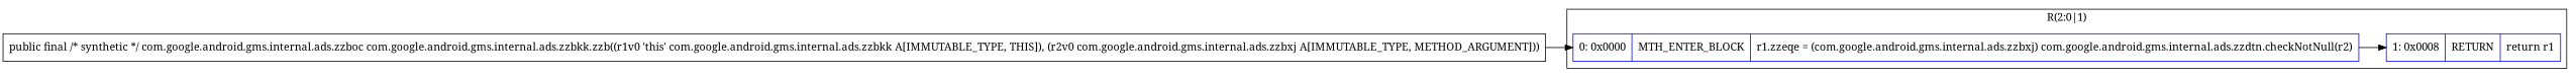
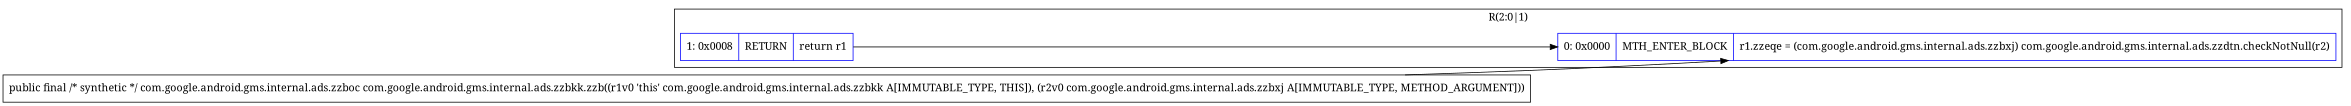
  digraph {
    rankdir=LR
    fontname="Noto Serif"
    node [color=blue shape=record fontname="Noto Serif"]
    edge [fontname="Noto Serif"]
    n1 [label="{0\:\ 0x0000|MTH_ENTER_BLOCK\l|r1.zzeqe = (com.google.android.gms.internal.ads.zzbxj) com.google.android.gms.internal.ads.zzdtn.checkNotNull(r2)\l}"]
    n2 [label="{1\:\ 0x0008|RETURN\l|return r1\l}"]
    n3 [label="{public final \/* synthetic *\/ com.google.android.gms.internal.ads.zzboc com.google.android.gms.internal.ads.zzbkk.zzb((r1v0 'this' com.google.android.gms.internal.ads.zzbkk A[IMMUTABLE_TYPE, THIS]), (r2v0 com.google.android.gms.internal.ads.zzbxj A[IMMUTABLE_TYPE, METHOD_ARGUMENT])) }" color=""]
    subgraph cluster_1 {
      label="R(2:0|1)"
      n1
      n2
    }
-   n1 -> n2
+   n2 -> n1
    n3 -> n1
  }
